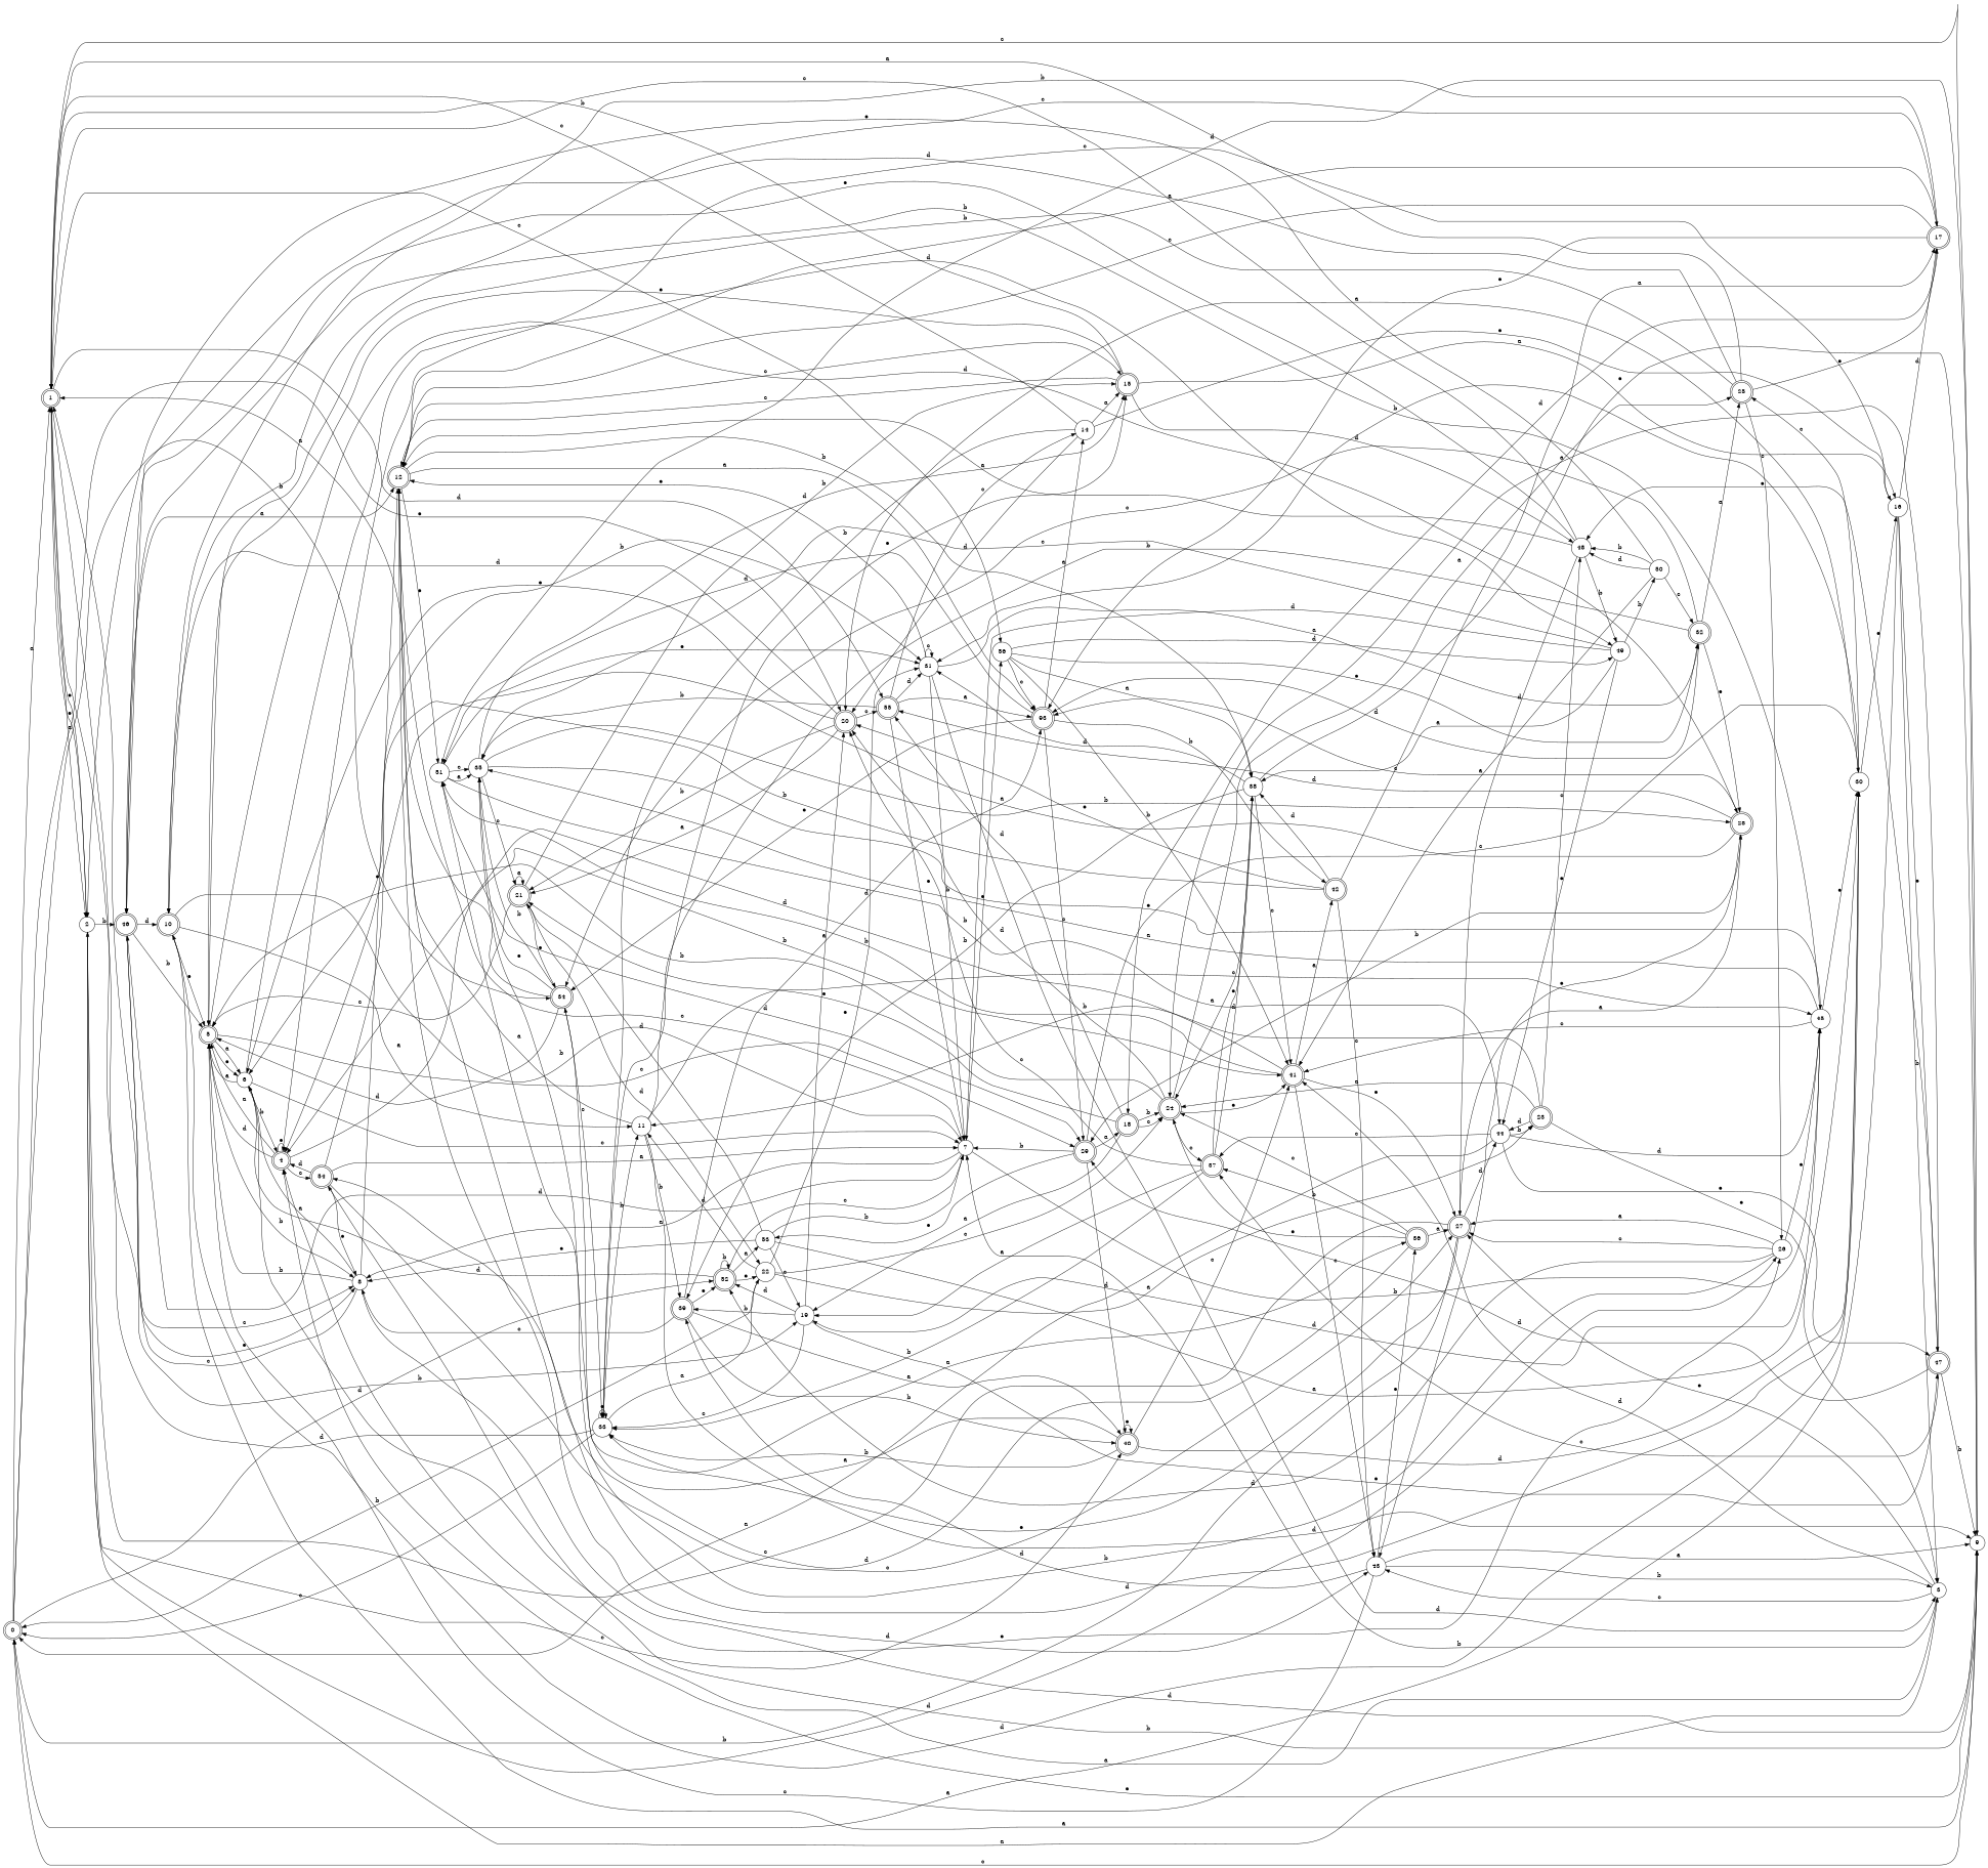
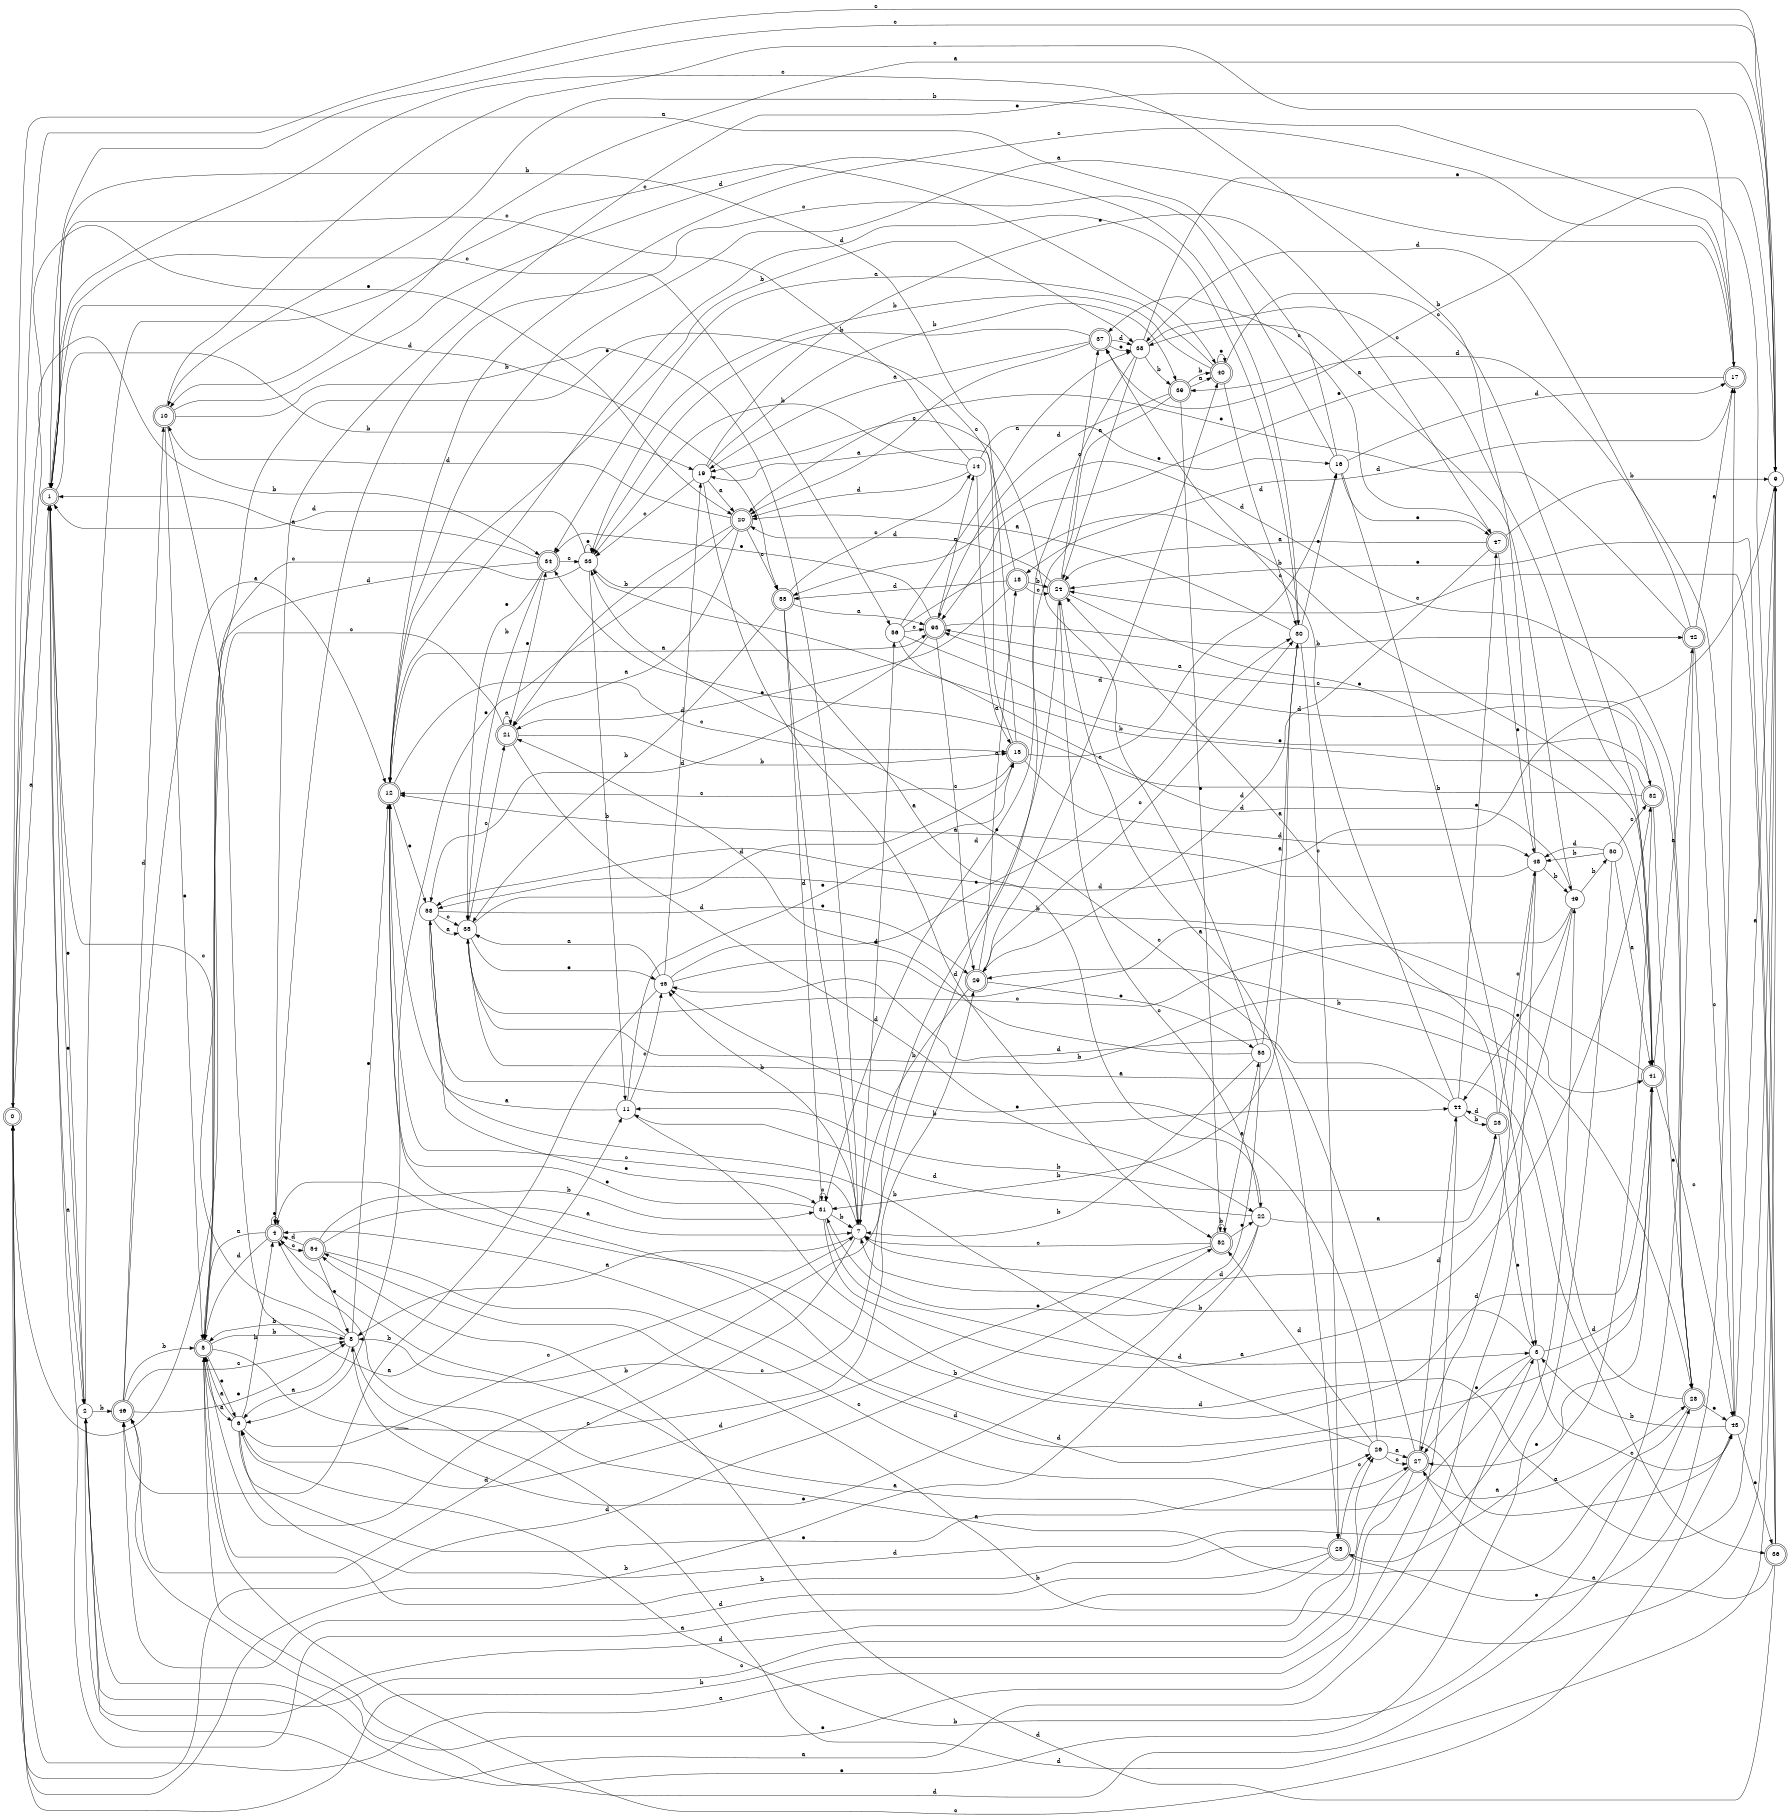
  digraph {
    rankdir=LR
    node [color=black fillcolor=white shape=doublecircle style="rounded,filled"]
    n1 [label=0]
    n2 [label=1]
    n3 [label=9 shape=circle style=filled]
    n4 [label=20]
    n5 [label=34]
    n6 [label=52]
    n7 [label=2 shape=circle style=filled]
    n8 [label=19 shape=circle style=filled]
    n9 [label=55]
    n10 [label=56 shape=circle style=filled]
    n11 [label=4]
    n12 [label=54]
    n13 [label=10]
-   n14 [label=51 shape=circle style=filled]
+   n14 [label=58 shape=circle style=filled]
    n15 [label=6 shape=circle style=filled]
    n16 [label=21]
    n17 [label=5]
    n18 [label=33 shape=circle style=filled]
    n19 [label=35 shape=circle style=filled]
    n20 [label=7 shape=circle style=filled]
    n21 [label=22 shape=circle style=filled]
    n22 [label=53 shape=circle style=filled]
    n23 [label=3 shape=circle style=filled]
    n24 [label=26 shape=circle]
    n25 [label=40]
    n26 [label=46]
    n27 [label=39]
    n28 [label=47]
    n29 [label=93]
    n30 [label=14 shape=circle style=filled]
    n31 [label=31 shape=circle style=filled]
    n32 [label=41]
    n33 [label=49 shape=circle style=filled]
    n34 [label=38 shape=circle style=filled]
    n35 [label=32]
    n36 [label=27]
    n37 [label=43 shape=circle style=filled]
    n38 [label=45 shape=circle style=filled]
    n39 [label=30 shape=circle style=filled]
    n40 [label=8 shape=circle style=filled]
    n41 [label=12]
    n42 [label=28]
    n43 [label=44 shape=circle style=filled]
    n44 [label=42]
    n45 [label=36]
    n46 [label=29]
    n47 [label=18]
    n48 [label=50 shape=circle style=filled]
    n49 [label=15]
    n50 [label=11 shape=circle style=filled]
    n51 [label=17]
    n52 [label=16 shape=circle style=filled]
    n53 [label=25]
    n54 [label=48 shape=circle style=filled]
    n55 [label=24]
    n56 [label=37]
    n57 [label=23]
    n1 -> n2 [label=a]
    n1 -> n3 [label=c]
    n1 -> n4 [label=e]
    n1 -> n5 [label=b]
    n1 -> n6 [label=d]
    n2 -> n7 [label=a]
    n2 -> n7 [label=e]
    n2 -> n8 [label=b]
    n2 -> n9 [label=d]
    n2 -> n10 [label=c]
    n3 -> n2 [label=c]
    n3 -> n11 [label=e]
    n3 -> n12 [label=b]
    n3 -> n13 [label=a]
    n3 -> n14 [label=d]
    n4 -> n9 [label=c]
    n4 -> n13 [label=d]
    n4 -> n15 [label=e]
    n4 -> n16 [label=a]
    n4 -> n16 [label=b]
    n5 -> n2 [label=a]
    n5 -> n17 [label=d]
    n5 -> n18 [label=c]
    n5 -> n19 [label=b]
    n5 -> n19 [label=e]
    n6 -> n6 [label=b]
    n6 -> n15 [label=d]
    n6 -> n20 [label=c]
    n6 -> n21 [label=e]
    n6 -> n22 [label=a]
    n7 -> n2 [label=e]
    n7 -> n23 [label=a]
    n7 -> n24 [label=d]
    n7 -> n25 [label=c]
    n7 -> n26 [label=b]
    n8 -> n4 [label=a]
    n8 -> n6 [label=d]
    n8 -> n18 [label=c]
    n8 -> n27 [label=b]
    n8 -> n28 [label=e]
    n9 -> n19 [label=b]
    n9 -> n20 [label=e]
    n9 -> n29 [label=a]
    n9 -> n30 [label=c]
    n9 -> n31 [label=d]
    n10 -> n29 [label=c]
    n10 -> n32 [label=b]
    n10 -> n33 [label=d]
    n10 -> n34 [label=a]
    n10 -> n35 [label=e]
    n11 -> n11 [label=e]
    n11 -> n12 [label=c]
    n11 -> n17 [label=a]
    n11 -> n17 [label=d]
    n11 -> n32 [label=b]
    n12 -> n11 [label=d]
    n12 -> n20 [label=a]
    n12 -> n31 [label=b]
    n12 -> n36 [label=c]
    n12 -> n40 [label=e]
    n13 -> n17 [label=e]
    n13 -> n20 [label=b]
    n13 -> n39 [label=d]
    n13 -> n50 [label=a]
    n13 -> n51 [label=c]
    n14 -> n19 [label=a]
    n14 -> n19 [label=c]
    n14 -> n31 [label=e]
    n14 -> n43 [label=b]
    n14 -> n46 [label=d]
    n15 -> n11 [label=b]
    n15 -> n17 [label=a]
    n15 -> n20 [label=c]
    n15 -> n24 [label=e]
    n15 -> n33 [label=d]
    n16 -> n5 [label=e]
    n16 -> n16 [label=a]
    n16 -> n17 [label=c]
    n16 -> n21 [label=d]
    n16 -> n49 [label=b]
    n17 -> n15 [label=a]
    n17 -> n15 [label=e]
    n17 -> n40 [label=b]
    n17 -> n42 [label=d]
    n17 -> n46 [label=c]
    n18 -> n1 [label=c]
    n18 -> n2 [label=d]
    n18 -> n18 [label=e]
    n18 -> n21 [label=a]
    n18 -> n50 [label=b]
    n19 -> n16 [label=c]
    n19 -> n38 [label=e]
    n19 -> n42 [label=b]
    n19 -> n45 [label=a]
    n19 -> n49 [label=d]
    n20 -> n10 [label=e]
    n20 -> n26 [label=d]
    n20 -> n38 [label=b]
    n20 -> n40 [label=a]
    n20 -> n41 [label=c]
    n21 -> n1 [label=b]
    n21 -> n31 [label=e]
    n21 -> n50 [label=d]
    n21 -> n55 [label=c]
    n21 -> n57 [label=a]
    n22 -> n8 [label=c]
    n22 -> n16 [label=d]
    n22 -> n20 [label=b]
    n22 -> n39 [label=a]
    n22 -> n40 [label=e]
    n23 -> n11 [label=a]
    n23 -> n20 [label=b]
    n23 -> n32 [label=d]
    n23 -> n36 [label=e]
    n23 -> n37 [label=c]
    n24 -> n6 [label=d]
    n24 -> n14 [label=b]
    n24 -> n36 [label=a]
    n24 -> n36 [label=c]
    n24 -> n38 [label=e]
    n25 -> n5 [label=a]
    n25 -> n18 [label=b]
    n25 -> n25 [label=e]
    n25 -> n32 [label=c]
    n25 -> n39 [label=d]
    n26 -> n13 [label=d]
    n26 -> n17 [label=b]
    n26 -> n40 [label=c]
    n26 -> n40 [label=e]
    n26 -> n41 [label=a]
    n27 -> n6 [label=e]
    n27 -> n25 [label=a]
    n27 -> n25 [label=b]
    n27 -> n29 [label=d]
    n27 -> n40 [label=c]
    n28 -> n3 [label=b]
    n28 -> n46 [label=d]
    n28 -> n54 [label=e]
    n28 -> n55 [label=a]
    n28 -> n56 [label=c]
    n29 -> n5 [label=e]
    n29 -> n14 [label=d]
    n29 -> n30 [label=a]
    n29 -> n44 [label=b]
    n29 -> n46 [label=c]
    n30 -> n2 [label=c]
    n30 -> n4 [label=d]
    n30 -> n18 [label=b]
    n30 -> n49 [label=a]
    n30 -> n52 [label=e]
    n31 -> n20 [label=b]
    n31 -> n23 [label=d]
    n31 -> n31 [label=c]
    n31 -> n35 [label=a]
    n31 -> n41 [label=e]
    n32 -> n11 [label=d]
    n32 -> n14 [label=b]
    n32 -> n36 [label=e]
    n32 -> n37 [label=c]
    n32 -> n44 [label=a]
    n33 -> n19 [label=c]
    n33 -> n20 [label=d]
    n33 -> n34 [label=a]
    n33 -> n43 [label=e]
    n33 -> n48 [label=b]
    n34 -> n3 [label=e]
    n34 -> n27 [label=b]
    n34 -> n31 [label=d]
    n34 -> n32 [label=c]
    n34 -> n55 [label=a]
    n35 -> n5 [label=c]
    n35 -> n18 [label=b]
    n35 -> n29 [label=d]
    n35 -> n42 [label=e]
    n35 -> n53 [label=a]
    n36 -> n1 [label=b]
    n36 -> n7 [label=c]
    n36 -> n18 [label=e]
    n36 -> n42 [label=a]
    n36 -> n43 [label=d]
    n37 -> n3 [label=a]
    n37 -> n17 [label=c]
    n37 -> n23 [label=b]
    n37 -> n27 [label=d]
    n37 -> n45 [label=e]
    n38 -> n8 [label=d]
    n38 -> n19 [label=a]
    n38 -> n26 [label=b]
    n38 -> n32 [label=c]
    n38 -> n39 [label=e]
    n39 -> n4 [label=a]
    n39 -> n31 [label=b]
    n39 -> n41 [label=d]
    n39 -> n52 [label=e]
    n39 -> n53 [label=c]
    n40 -> n2 [label=c]
    n40 -> n3 [label=d]
    n40 -> n15 [label=a]
    n40 -> n17 [label=b]
    n40 -> n41 [label=e]
    n41 -> n14 [label=e]
    n41 -> n29 [label=a]
    n41 -> n34 [label=b]
    n41 -> n37 [label=d]
    n41 -> n49 [label=c]
    n42 -> n9 [label=d]
    n42 -> n11 [label=a]
    n42 -> n29 [label=c]
    n42 -> n37 [label=e]
    n42 -> n46 [label=b]
    n43 -> n1 [label=a]
    n43 -> n28 [label=e]
    n43 -> n38 [label=d]
    n43 -> n56 [label=c]
    n43 -> n57 [label=b]
    n44 -> n4 [label=e]
    n44 -> n15 [label=b]
    n44 -> n34 [label=d]
    n44 -> n37 [label=c]
    n44 -> n51 [label=a]
    n45 -> n12 [label=d]
    n45 -> n36 [label=a]
    n45 -> n55 [label=c]
    n45 -> n55 [label=e]
    n45 -> n56 [label=b]
    n46 -> n20 [label=b]
    n46 -> n22 [label=e]
    n46 -> n25 [label=d]
    n46 -> n39 [label=c]
    n46 -> n47 [label=a]
    n47 -> n8 [label=a]
    n47 -> n9 [label=d]
    n47 -> n16 [label=e]
    n47 -> n55 [label=b]
    n47 -> n55 [label=c]
    n48 -> n7 [label=e]
    n48 -> n32 [label=a]
    n48 -> n35 [label=c]
    n48 -> n54 [label=b]
    n48 -> n54 [label=d]
    n49 -> n2 [label=b]
    n49 -> n17 [label=e]
    n49 -> n41 [label=c]
    n49 -> n52 [label=a]
    n49 -> n54 [label=d]
    n50 -> n3 [label=d]
-   n50 -> n27 [label=b]
    n50 -> n38 [label=c]
    n50 -> n41 [label=a]
    n50 -> n49 [label=e]
    n51 -> n13 [label=b]
    n51 -> n29 [label=e]
    n51 -> n41 [label=a]
    n51 -> n41 [label=c]
    n51 -> n47 [label=d]
    n52 -> n1 [label=a]
    n52 -> n11 [label=c]
    n52 -> n23 [label=b]
    n52 -> n28 [label=e]
    n52 -> n51 [label=d]
    n53 -> n2 [label=a]
    n53 -> n17 [label=b]
    n53 -> n24 [label=c]
    n53 -> n26 [label=d]
    n53 -> n51 [label=e]
    n54 -> n2 [label=c]
    n54 -> n26 [label=e]
    n54 -> n33 [label=b]
    n54 -> n36 [label=d]
    n54 -> n41 [label=a]
    n55 -> n4 [label=d]
    n55 -> n17 [label=b]
    n55 -> n32 [label=e]
    n55 -> n53 [label=a]
    n55 -> n56 [label=c]
    n56 -> n4 [label=c]
    n56 -> n8 [label=a]
    n56 -> n18 [label=b]
    n56 -> n34 [label=d]
    n56 -> n34 [label=e]
    n57 -> n23 [label=e]
    n57 -> n43 [label=d]
    n57 -> n50 [label=b]
    n57 -> n54 [label=c]
    n57 -> n55 [label=a]
  }
